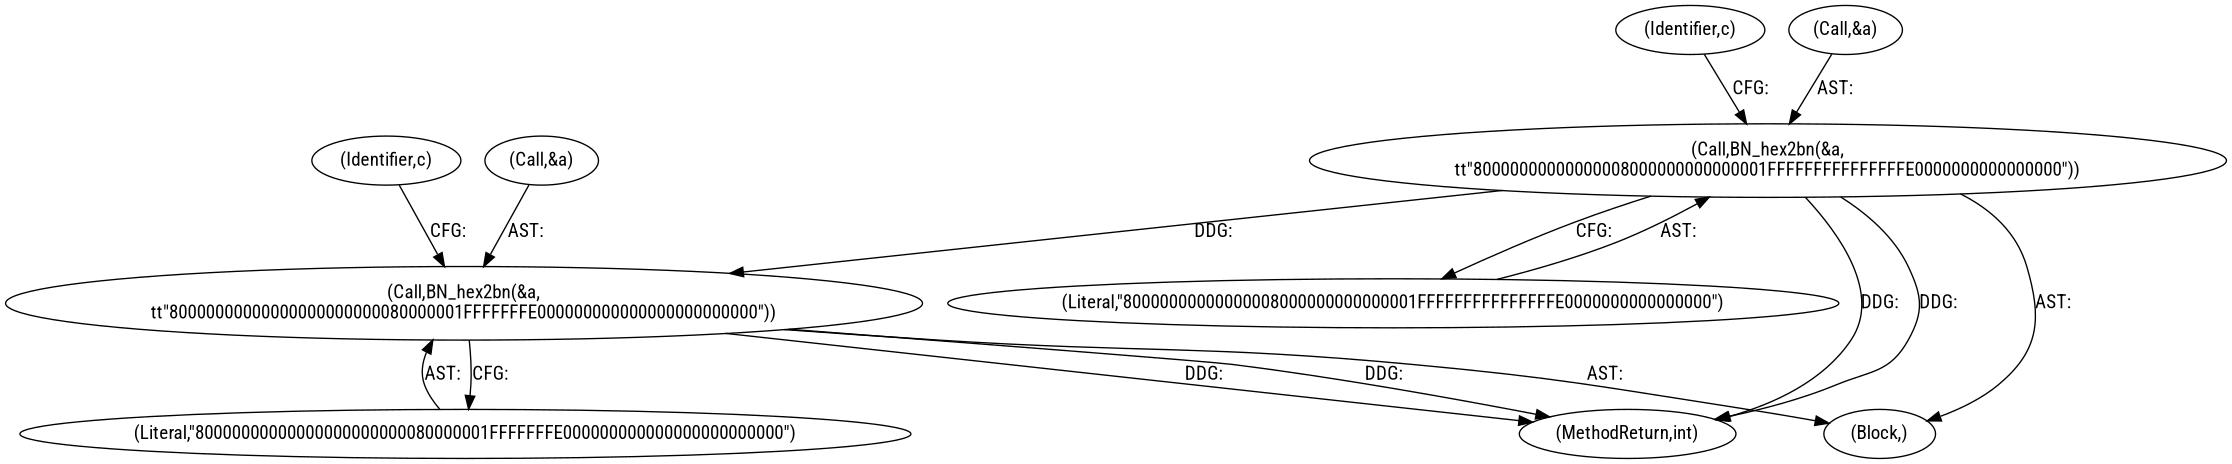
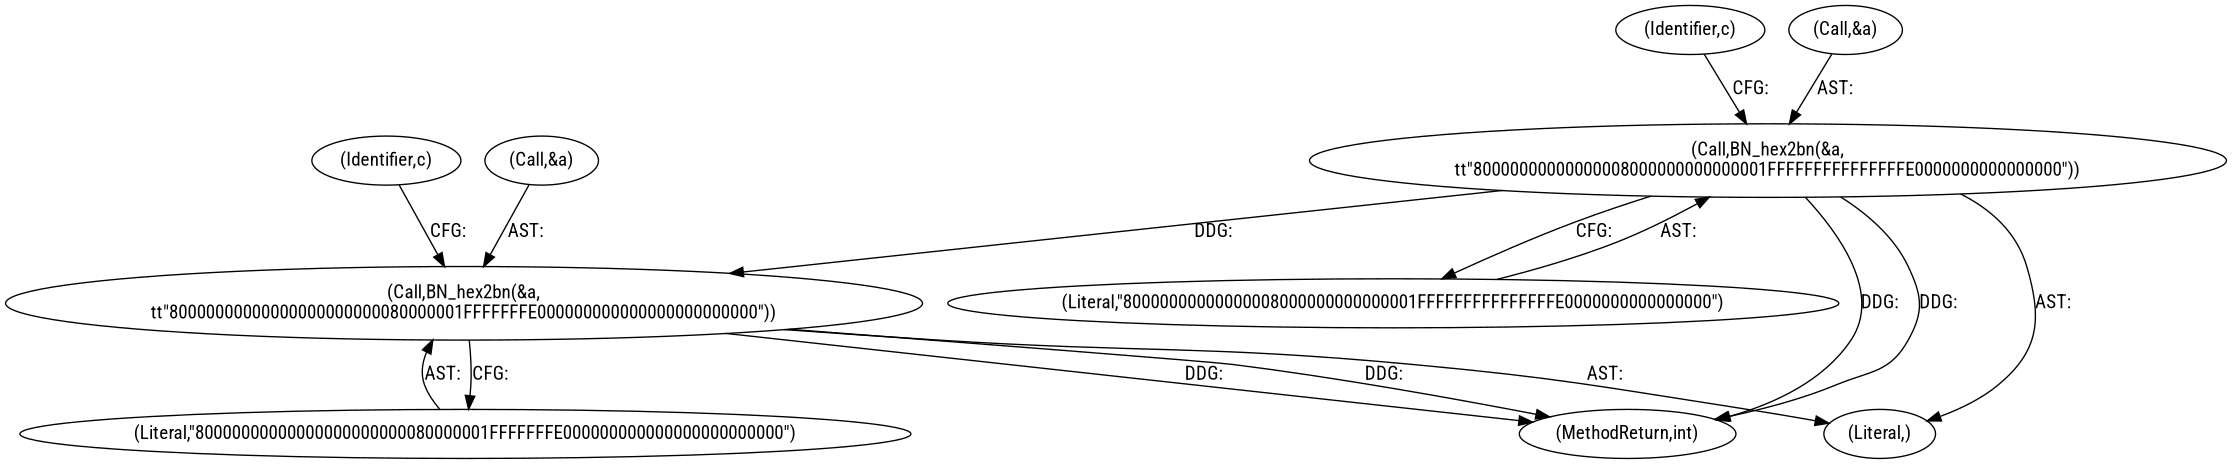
  digraph {
    fontname="Roboto Condensed"
    node [fontname="Roboto Condensed"]
    edge [fontname="Roboto Condensed"]
    n1 [label="(Call,BN_hex2bn(&a,\n\t\t\"80000000000000008000000000000001FFFFFFFFFFFFFFFE0000000000000000\"))"]
    n2 [label="(Call,BN_hex2bn(&a,\n\t\t\"80000000000000000000000080000001FFFFFFFE000000000000000000000000\"))"]
    n3 [label="(Literal,\"80000000000000008000000000000001FFFFFFFFFFFFFFFE0000000000000000\")"]
    n4 [label="(MethodReturn,int)"]
-   n5 [label="(Block,)"]
+   n5 [label="(Literal,)"]
    n6 [label="(Literal,\"80000000000000000000000080000001FFFFFFFE000000000000000000000000\")"]
    n7 [label="(Identifier,c)"]
    n8 [label="(Call,&a)"]
    n9 [label="(Call,&a)"]
    n10 [label="(Identifier,c)"]
    n1 -> n2 [label="DDG: "]
    n1 -> n3 [label="CFG: "]
    n1 -> n4 [label="DDG: "]
    n1 -> n4 [label="DDG: "]
    n1 -> n5 [label="AST: "]
    n2 -> n4 [label="DDG: "]
    n2 -> n4 [label="DDG: "]
    n2 -> n5 [label="AST: "]
    n2 -> n6 [label="CFG: "]
    n3 -> n1 [label="AST: "]
    n6 -> n2 [label="AST: "]
    n7 -> n1 [label="CFG: "]
    n8 -> n1 [label="AST: "]
    n9 -> n2 [label="AST: "]
    n10 -> n2 [label="CFG: "]
  }
